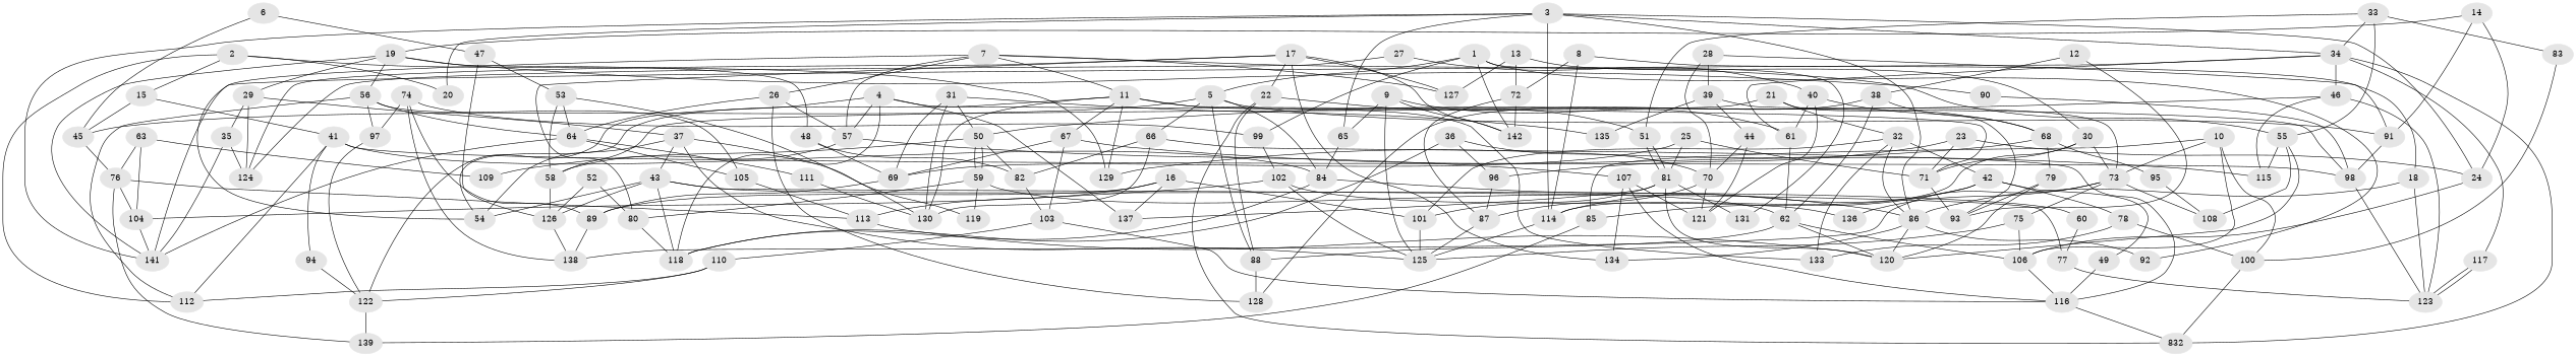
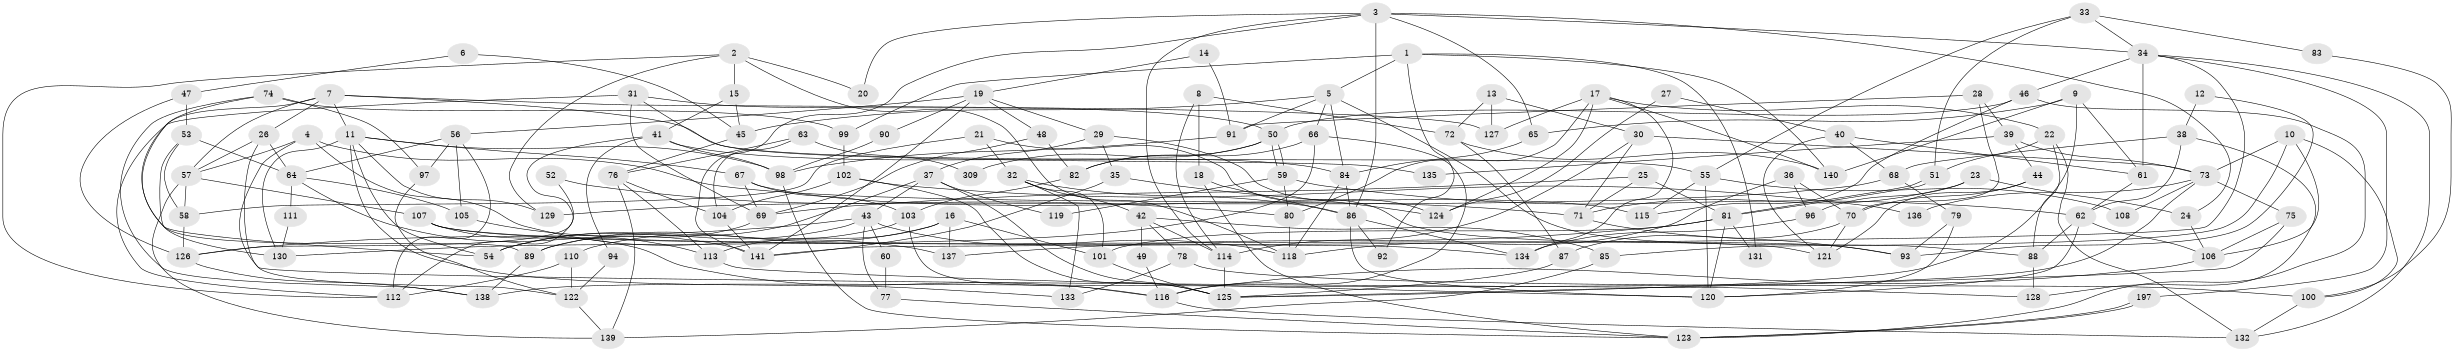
  graph {
    node [color=gray90 style=filled]
    1
    5
    92
    99
    131
-   140 [label=142]
+   140
    45
    66
    84
    88
    91
    102
    2
    15
    20
    112
    118
    129
    41
    3
    24
    34
    65
    86
    114
    141
    106
    61
-   132 [label=832]
+   132
    46
-   117
+   117 [label=197]
    134
    120
    125
    4
    57
    71
    122
    137
    58
    107
    139
    93
    76
    130
    82
    116
    128
    98
    6
    47
    126
    53
    7
    11
    26
    54
    55
    127
    67
    133
    64
    115
    108
    8
    18
    72
    123
    87
    9
    62
    10
    73
    85
    100
    75
    136
    138
    69
    103
    12
    38
    68
    13
    30
    14
    19
    29
    48
    56
    90
    94
    16
    89
    101
    113
    17
    22
    80
    124
    51
    35
    37
    97
    105
    21
    32
    42
    81
    23
    96
    25
    111
    27
    40
    121
    28
    39
    70
    135
    44
    43
    119
    31
    50
    59
-   109
+   109 [label=309]
    49
    78
    33
    83
    36
    60
    77
    79
-   95
    104
    52
    63
    110
    74
    1 -- 5
    1 -- 92
    1 -- 99
    1 -- 131
    1 -- 140
    5 -- 45
    5 -- 66
    5 -- 84
    5 -- 88
    5 -- 91
    99 -- 102
    45 -- 76
    66 -- 130
    66 -- 82
    66 -- 116
    84 -- 118
    84 -- 86
    88 -- 128
    91 -- 98
    102 -- 125
    102 -- 136
    102 -- 104
    2 -- 15
    2 -- 20
    2 -- 112
-   4 -- 118
+   2 -- 118
    2 -- 129
    15 -- 45
    15 -- 41
    41 -- 84
    41 -- 112
    41 -- 98
    41 -- 94
    3 -- 20
    3 -- 24
    3 -- 34
    3 -- 65
    3 -- 86
    3 -- 114
    3 -- 141
    24 -- 106
    34 -- 141
    34 -- 61
    34 -- 132
    34 -- 46
    34 -- 117
    65 -- 84
    86 -- 92
    86 -- 134
    86 -- 120
    114 -- 125
    106 -- 116
    61 -- 62
    46 -- 115
    46 -- 123
    46 -- 50
    117 -- 123
    117 -- 123
    4 -- 57
    4 -- 71
    4 -- 122
    4 -- 137
    57 -- 58
    57 -- 107
+   57 -- 139
    71 -- 93
    122 -- 139
    58 -- 126
    107 -- 134
    107 -- 116
    107 -- 121
    76 -- 139
    76 -- 113
    76 -- 104
    82 -- 103
    116 -- 132
    98 -- 123
    6 -- 45
    6 -- 47
    47 -- 126
    47 -- 53
    126 -- 138
    53 -- 58
    53 -- 130
    53 -- 64
    7 -- 57
    7 -- 11
    7 -- 26
    7 -- 54
    7 -- 55
    7 -- 127
    11 -- 129
    11 -- 130
    11 -- 98
    11 -- 54
    11 -- 67
    11 -- 133
    26 -- 57
    26 -- 128
    26 -- 64
    55 -- 120
    55 -- 115
    55 -- 108
    67 -- 115
    67 -- 69
    67 -- 103
    64 -- 141
    64 -- 105
    64 -- 111
    8 -- 114
    8 -- 18
    8 -- 72
    18 -- 86
    18 -- 123
    72 -- 140
    72 -- 87
    87 -- 125
    9 -- 140
    9 -- 65
    9 -- 61
    9 -- 125
    62 -- 88
    62 -- 106
    62 -- 120
    10 -- 106
    10 -- 73
    10 -- 85
    10 -- 100
    73 -- 108
    73 -- 75
    73 -- 136
    73 -- 138
    85 -- 139
    100 -- 132
    75 -- 106
    75 -- 125
    69 -- 89
    103 -- 116
    103 -- 110
    12 -- 93
    12 -- 38
    38 -- 128
    38 -- 62
    38 -- 68
    68 -- 129
    68 -- 79
-   68 -- 95
    13 -- 127
    13 -- 72
    13 -- 30
    30 -- 114
    30 -- 71
    30 -- 73
    14 -- 91
-   14 -- 24
    14 -- 19
    19 -- 141
    19 -- 29
    19 -- 48
    19 -- 56
    19 -- 90
    29 -- 124
    29 -- 35
    29 -- 37
    48 -- 82
    48 -- 69
    56 -- 112
    56 -- 64
    56 -- 97
    56 -- 105
    90 -- 98
    94 -- 122
    16 -- 137
    16 -- 89
    16 -- 101
    16 -- 113
    89 -- 138
    101 -- 125
    113 -- 120
    17 -- 140
    17 -- 134
    17 -- 127
    17 -- 22
    17 -- 80
    17 -- 124
    22 -- 88
    22 -- 132
    22 -- 51
    80 -- 118
    51 -- 81
    51 -- 81
    35 -- 141
    35 -- 124
    37 -- 125
    37 -- 54
    37 -- 43
    37 -- 119
    97 -- 122
    105 -- 113
    21 -- 58
    21 -- 93
    21 -- 32
    32 -- 86
    32 -- 133
    32 -- 101
    32 -- 42
    42 -- 114
    42 -- 85
    42 -- 49
    42 -- 78
    81 -- 131
    81 -- 120
    81 -- 137
    81 -- 101
    23 -- 24
    23 -- 71
    23 -- 96
-   96 -- 87
+   96 -- 134
    25 -- 71
    25 -- 69
    25 -- 81
    111 -- 130
    27 -- 124
    27 -- 40
    40 -- 61
    40 -- 68
    40 -- 121
    28 -- 91
    28 -- 39
    28 -- 70
    39 -- 73
    39 -- 135
    39 -- 44
    70 -- 87
    70 -- 121
    44 -- 121
    44 -- 70
    43 -- 118
    43 -- 126
    43 -- 54
    43 -- 60
    43 -- 77
-   31 -- 130
+   31 -- 112
    31 -- 69
    31 -- 135
    31 -- 50
    50 -- 82
    50 -- 59
    50 -- 59
    50 -- 109
    59 -- 62
    59 -- 80
    59 -- 119
    49 -- 116
    78 -- 133
    78 -- 100
    33 -- 34
    33 -- 55
    33 -- 51
    33 -- 83
    83 -- 100
    36 -- 118
    36 -- 96
    36 -- 70
    60 -- 77
    77 -- 123
    79 -- 120
    79 -- 93
-   95 -- 108
    104 -- 141
    52 -- 126
    52 -- 80
    63 -- 76
    63 -- 109
    63 -- 104
    110 -- 112
    110 -- 122
    74 -- 99
    74 -- 138
    74 -- 89
    74 -- 97
  }
